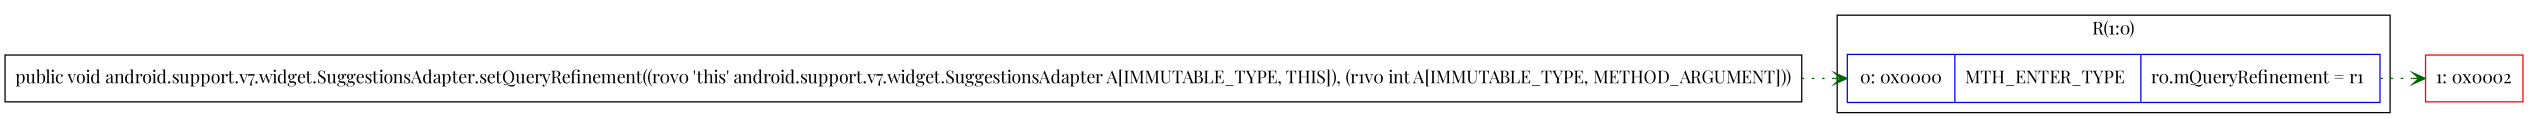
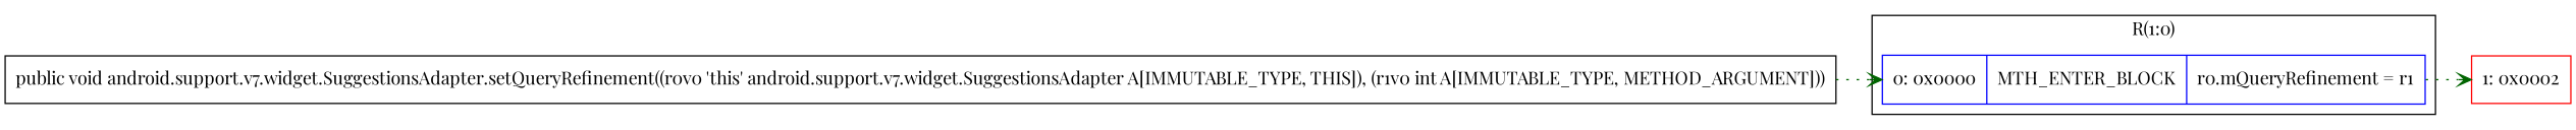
  digraph {
    rankdir=LR
    fontname="Playfair Display"
    node [shape=record fontname="Playfair Display"]
    edge [color=darkgreen style=dotted arrowhead=vee fontname="Playfair Display"]
-   n1 [color=blue label="{0\:\ 0x0000|MTH_ENTER_TYPE\l|r0.mQueryRefinement = r1\l}"]
+   n1 [color=blue label="{0\:\ 0x0000|MTH_ENTER_BLOCK\l|r0.mQueryRefinement = r1\l}"]
    n2 [color=red label="{1\:\ 0x0002}"]
    n3 [label="{public void android.support.v7.widget.SuggestionsAdapter.setQueryRefinement((r0v0 'this' android.support.v7.widget.SuggestionsAdapter A[IMMUTABLE_TYPE, THIS]), (r1v0 int A[IMMUTABLE_TYPE, METHOD_ARGUMENT])) }"]
    subgraph cluster_1 {
      label="R(1:0)"
      n1
    }
    n1 -> n2
    n3 -> n1
  }
